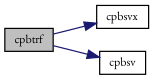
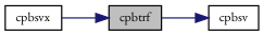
  digraph {
    fontname="EB Garamond"
    rankdir=RL
    node [color=black fillcolor=white fontname="EB Garamond" fontsize=10 shape=record style=filled]
    edge [color=midnightblue dir=back fontname="EB Garamond" fontsize=10 labelfontname=Helvetica labelfontsize=10 style=solid]
    n1 [fillcolor=grey75 fontcolor=black height=0.2 label=cpbtrf width=0.4]
    n2 [height=0.2 label=cpbsvx width=0.4]
    n3 [height=0.2 label=cpbsv width=0.4]
-   n2 -> n1
+   n1 -> n2
    n3 -> n1
  }
